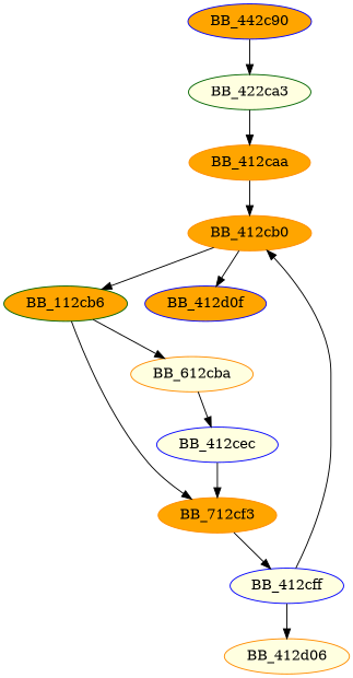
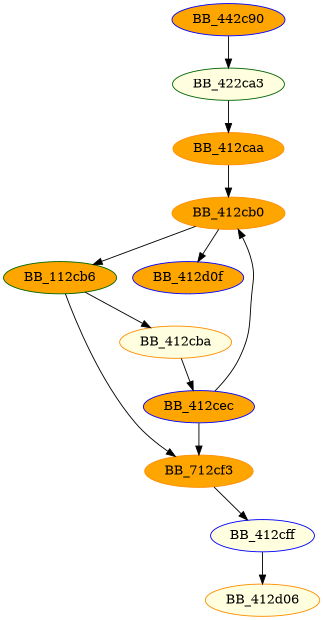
  digraph {
    node [color=darkorange fillcolor=orange style=filled]
    n1 [color=blue label=BB_442c90]
    n2 [color=darkgreen fillcolor=lightyellow label=BB_422ca3]
    BB_412caa
    BB_412cb0
    n5 [color=darkgreen label=BB_112cb6]
    BB_412d0f [color=blue]
-   BB_412cba [fillcolor=lightyellow label=BB_612cba]
+   BB_412cba [fillcolor=lightyellow]
    n8 [label=BB_712cf3]
-   BB_412cec [color=blue fillcolor=lightyellow]
+   BB_412cec [color=blue]
    BB_412cff [color=blue fillcolor=lightyellow]
    BB_412d06 [fillcolor=lightyellow]
    n1 -> n2
    n2 -> BB_412caa
    BB_412caa -> BB_412cb0
    BB_412cb0 -> n5
    BB_412cb0 -> BB_412d0f
    n5 -> BB_412cba
    n5 -> n8
    BB_412cba -> BB_412cec
    n8 -> BB_412cff
    BB_412cec -> n8
-   BB_412cff -> BB_412cb0
+   BB_412cec -> BB_412cb0
    BB_412cff -> BB_412d06
  }
